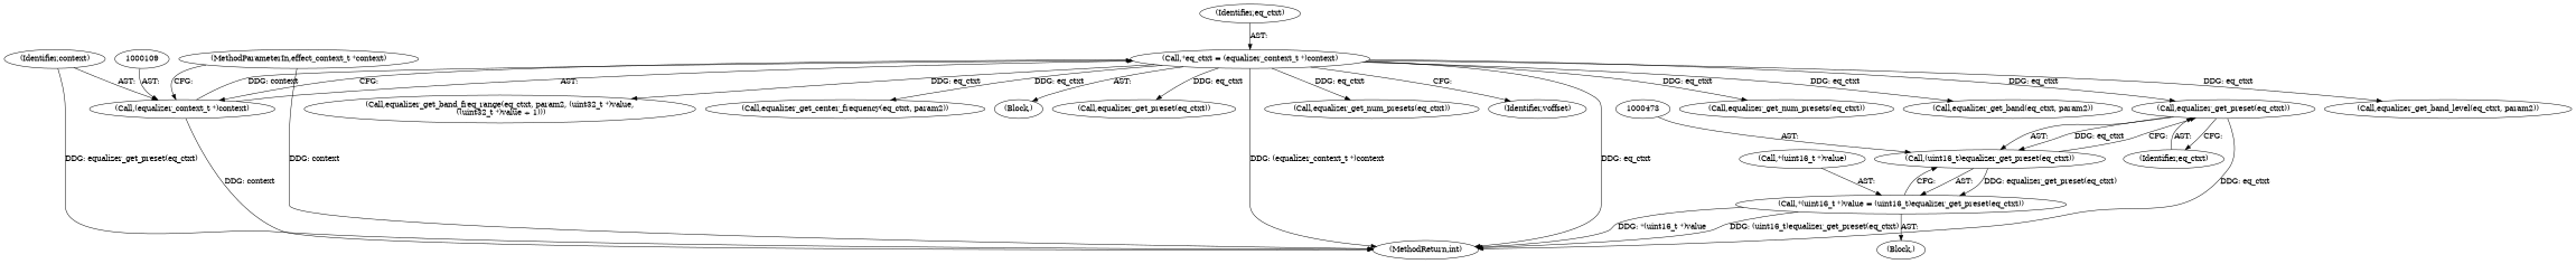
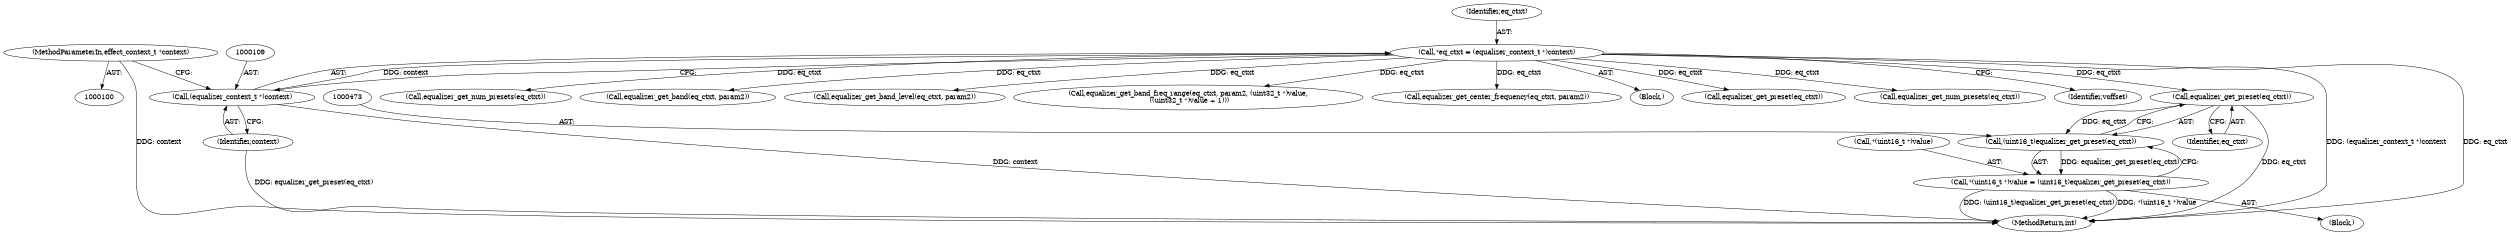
  digraph {
    n1 [label="(Call,equalizer_get_preset(eq_ctxt))"]
    n2 [label="(Call,(uint16_t)equalizer_get_preset(eq_ctxt))"]
    n3 [label="(MethodReturn,int)"]
    n4 [label="(Identifier,eq_ctxt)"]
    n5 [label="(Call,*(uint16_t *)value = (uint16_t)equalizer_get_preset(eq_ctxt))"]
    n6 [label="(Call,*eq_ctxt = (equalizer_context_t *)context)"]
    n7 [label="(Call,(equalizer_context_t *)context)"]
    n8 [label="(Call,equalizer_get_num_presets(eq_ctxt))"]
    n9 [label="(Call,equalizer_get_band(eq_ctxt, param2))"]
    n10 [label="(Call,equalizer_get_band_level(eq_ctxt, param2))"]
    n11 [label="(Call,equalizer_get_band_freq_range(eq_ctxt, param2, (uint32_t *)value,\n ((uint32_t *)value + 1)))"]
    n12 [label="(Call,equalizer_get_center_frequency(eq_ctxt, param2))"]
    n13 [label="(Block,)"]
    n14 [label="(Call,equalizer_get_preset(eq_ctxt))"]
    n15 [label="(Call,equalizer_get_num_presets(eq_ctxt))"]
    n16 [label="(Identifier,voffset)"]
    n17 [label="(Identifier,context)"]
    n18 [label="(MethodParameterIn,effect_context_t *context)"]
+   1000100
    n20 [label="(Block,)"]
    n21 [label="(Call,*(uint16_t *)value)"]
    n22 [label="(Identifier,eq_ctxt)"]
    1000109
    1000473
    n1 -> n2 [label="AST: "]
    n1 -> n2 [label="DDG: eq_ctxt"]
    n1 -> n3 [label="DDG: eq_ctxt"]
    n1 -> n4 [label="CFG: "]
    n2 -> n1 [label="CFG: "]
    n2 -> n5 [label="AST: "]
    n2 -> n5 [label="DDG: equalizer_get_preset(eq_ctxt)"]
    n4 -> n1 [label="AST: "]
    n5 -> n2 [label="CFG: "]
    n5 -> n3 [label="DDG: (uint16_t)equalizer_get_preset(eq_ctxt)"]
    n5 -> n3 [label="DDG: *(uint16_t *)value"]
    n5 -> n20 [label="AST: "]
    n6 -> n1 [label="DDG: eq_ctxt"]
    n6 -> n3 [label="DDG: (equalizer_context_t *)context"]
    n6 -> n3 [label="DDG: eq_ctxt"]
    n6 -> n7 [label="CFG: "]
    n6 -> n8 [label="DDG: eq_ctxt"]
    n6 -> n9 [label="DDG: eq_ctxt"]
    n6 -> n10 [label="DDG: eq_ctxt"]
    n6 -> n11 [label="DDG: eq_ctxt"]
    n6 -> n12 [label="DDG: eq_ctxt"]
    n6 -> n13 [label="AST: "]
    n6 -> n14 [label="DDG: eq_ctxt"]
    n6 -> n15 [label="DDG: eq_ctxt"]
    n6 -> n16 [label="CFG: "]
    n7 -> n3 [label="DDG: context"]
    n7 -> n6 [label="AST: "]
    n7 -> n6 [label="DDG: context"]
+   n7 -> n17 [label="CFG: "]
    n17 -> n3 [label="DDG: equalizer_get_preset(eq_ctxt)"]
    n17 -> n7 [label="AST: "]
    n18 -> n3 [label="DDG: context"]
    n18 -> n7 [label="CFG: "]
+   n18 -> 1000100 [label="AST: "]
    n21 -> n5 [label="AST: "]
    n22 -> n6 [label="AST: "]
    1000109 -> n7 [label="AST: "]
    1000473 -> n2 [label="AST: "]
  }
